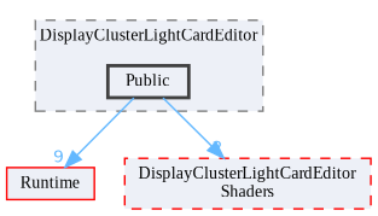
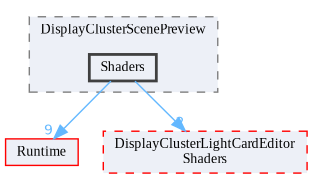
  digraph {
    compound=true
    fontname="Liberation Serif"
    node [color=red fillcolor="#edf0f7" fontname="Liberation Serif" fontsize=10 shape=box]
    edge [color=steelblue1 fontcolor=steelblue1 fontname="Liberation Serif" fontsize=10 labeldistance=1.5 labelfontname=Helvetica labelfontsize=10]
-   n1 [color=grey25 height=0.2 label=Public style="filled,bold" width=0.4]
+   n1 [color=grey25 height=0.2 label=Shaders style="filled,bold" width=0.4]
    n2 [height=0.2 label=Runtime style=filled width=0.4]
    n3 [height=0.2 label="DisplayClusterLightCardEditor\lShaders" style="filled,dashed" width=0.4]
    subgraph cluster_1 {
      bgcolor="#edf0f7"
      fontsize=10
-     label=DisplayClusterLightCardEditor
+     label=DisplayClusterScenePreview
      pencolor=grey50
      style="filled,dashed"
      n1
    }
    n1 -> n2 [headlabel=9]
    n1 -> n3 [headlabel=2]
  }
